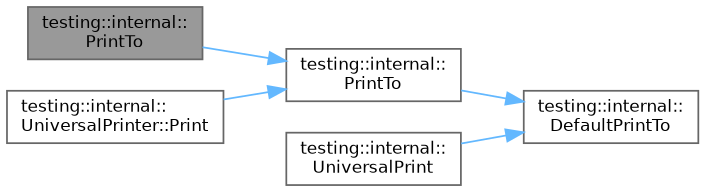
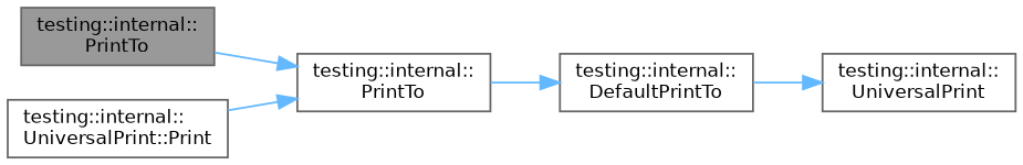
  digraph {
    rankdir=LR
    node [color=grey40 fillcolor=white fontname=Helvetica fontsize=10 shape=box style=filled]
    edge [color=steelblue1 fontname=Helvetica fontsize=10 labelfontname=Helvetica labelfontsize=10 style=solid]
    n1 [color=gray40 fillcolor=grey60 fontcolor=black height=0.2 label="testing::internal::\lPrintTo" width=0.4]
    n2 [height=0.2 label="testing::internal::\lPrintTo" width=0.4]
    n3 [height=0.2 label="testing::internal::\lDefaultPrintTo" width=0.4]
    n4 [height=0.2 label="testing::internal::\lUniversalPrint" width=0.4]
-   n5 [height=0.2 label="testing::internal::\lUniversalPrinter::Print" width=0.4]
+   n5 [height=0.2 label="testing::internal::\lUniversalPrint::Print" width=0.4]
    n1 -> n2
    n2 -> n3
-   n4 -> n3
+   n3 -> n4
    n5 -> n2
  }
